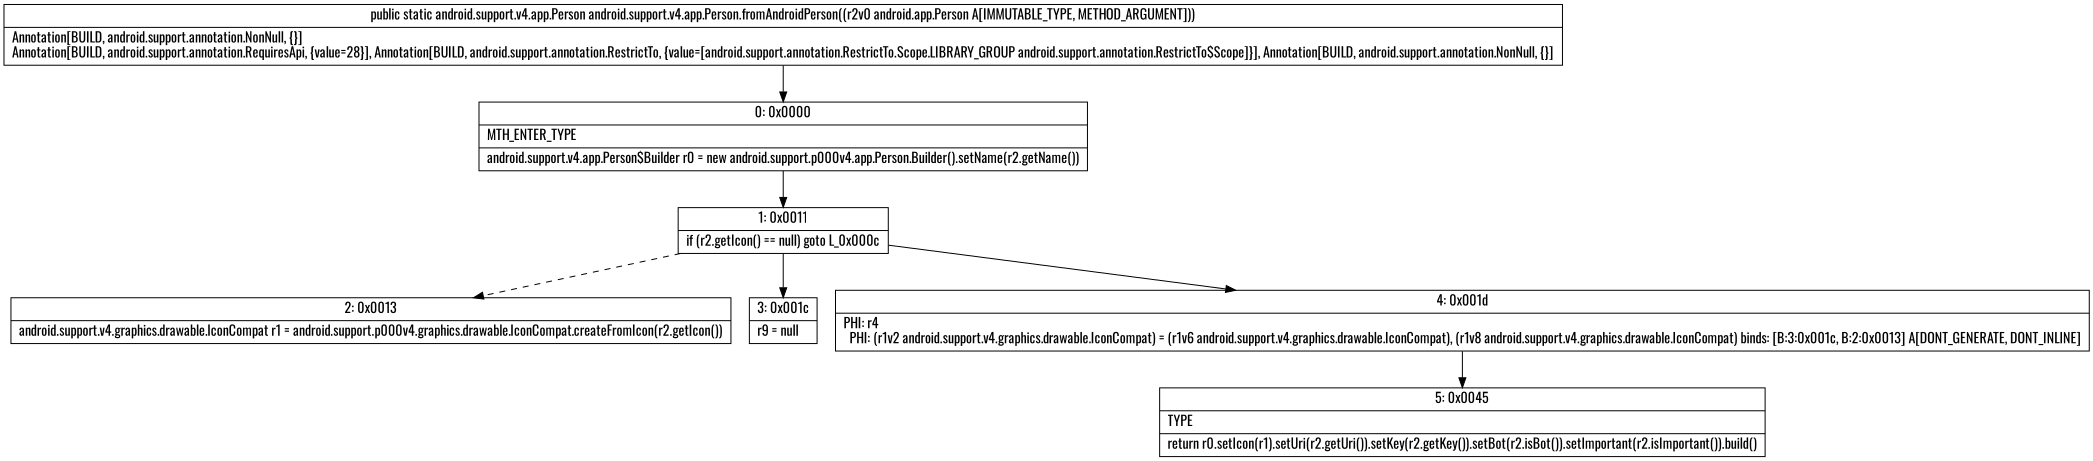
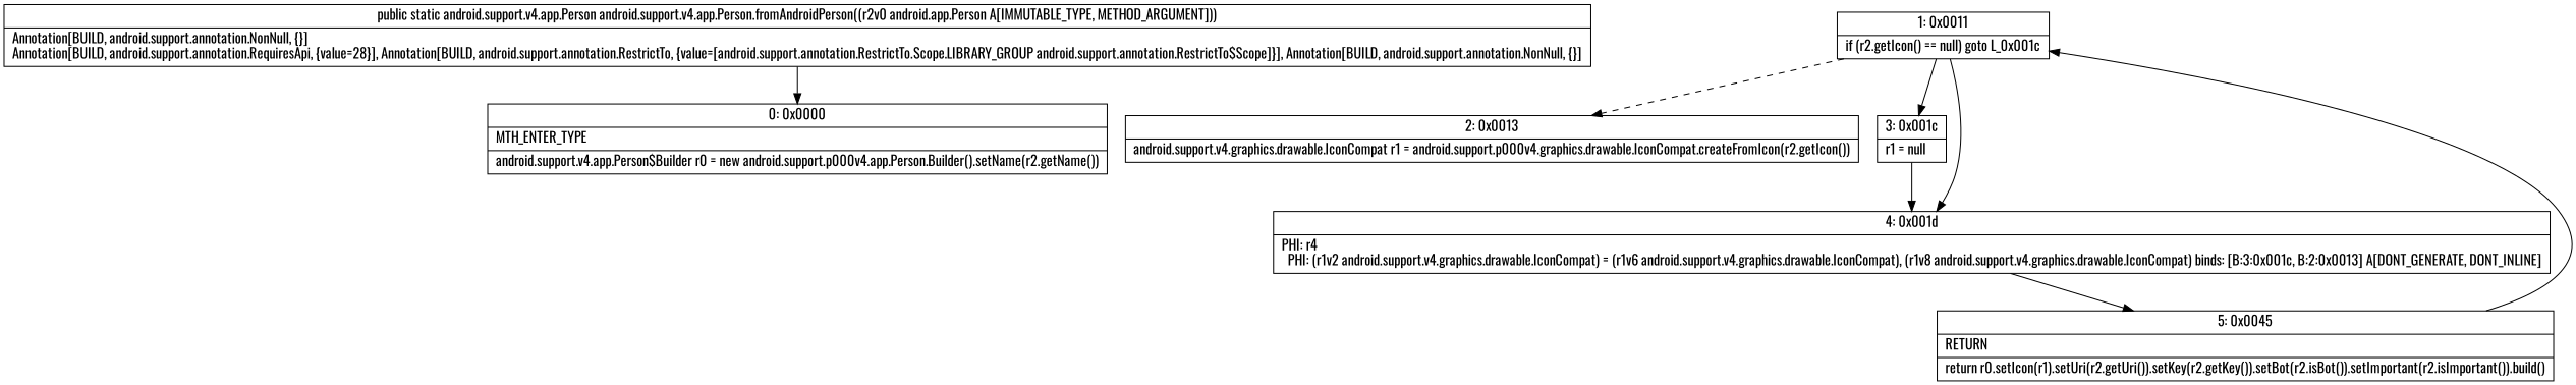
  digraph {
    fontname=Oswald
    node [fontname=Oswald shape=record]
    edge [fontname=Oswald]
    n1 [label="{0\:\ 0x0000|MTH_ENTER_TYPE\l|android.support.v4.app.Person$Builder r0 = new android.support.p000v4.app.Person.Builder().setName(r2.getName())\l}"]
-   n2 [label="{1\:\ 0x0011|if (r2.getIcon() == null) goto L_0x000c\l}"]
+   n2 [label="{1\:\ 0x0011|if (r2.getIcon() == null) goto L_0x001c\l}"]
    n3 [label="{2\:\ 0x0013|android.support.v4.graphics.drawable.IconCompat r1 = android.support.p000v4.graphics.drawable.IconCompat.createFromIcon(r2.getIcon())\l}"]
-   n4 [label="{3\:\ 0x001c|r9 = null\l}"]
+   n4 [label="{3\:\ 0x001c|r1 = null\l}"]
    n5 [label="{4\:\ 0x001d|PHI: r4 \l  PHI: (r1v2 android.support.v4.graphics.drawable.IconCompat) = (r1v6 android.support.v4.graphics.drawable.IconCompat), (r1v8 android.support.v4.graphics.drawable.IconCompat) binds: [B:3:0x001c, B:2:0x0013] A[DONT_GENERATE, DONT_INLINE]\l}"]
-   n6 [label="{5\:\ 0x0045|TYPE\l|return r0.setIcon(r1).setUri(r2.getUri()).setKey(r2.getKey()).setBot(r2.isBot()).setImportant(r2.isImportant()).build()\l}"]
+   n6 [label="{5\:\ 0x0045|RETURN\l|return r0.setIcon(r1).setUri(r2.getUri()).setKey(r2.getKey()).setBot(r2.isBot()).setImportant(r2.isImportant()).build()\l}"]
    n7 [label="{public static android.support.v4.app.Person android.support.v4.app.Person.fromAndroidPerson((r2v0 android.app.Person A[IMMUTABLE_TYPE, METHOD_ARGUMENT]))  | Annotation[BUILD, android.support.annotation.NonNull, \{\}]\lAnnotation[BUILD, android.support.annotation.RequiresApi, \{value=28\}], Annotation[BUILD, android.support.annotation.RestrictTo, \{value=[android.support.annotation.RestrictTo.Scope.LIBRARY_GROUP android.support.annotation.RestrictTo$Scope]\}], Annotation[BUILD, android.support.annotation.NonNull, \{\}]\l}"]
-   n1 -> n2
+   n6 -> n2
    n2 -> n3 [style=dashed]
    n2 -> n4
    n2 -> n5
+   n4 -> n5
    n5 -> n6
    n7 -> n1
  }
